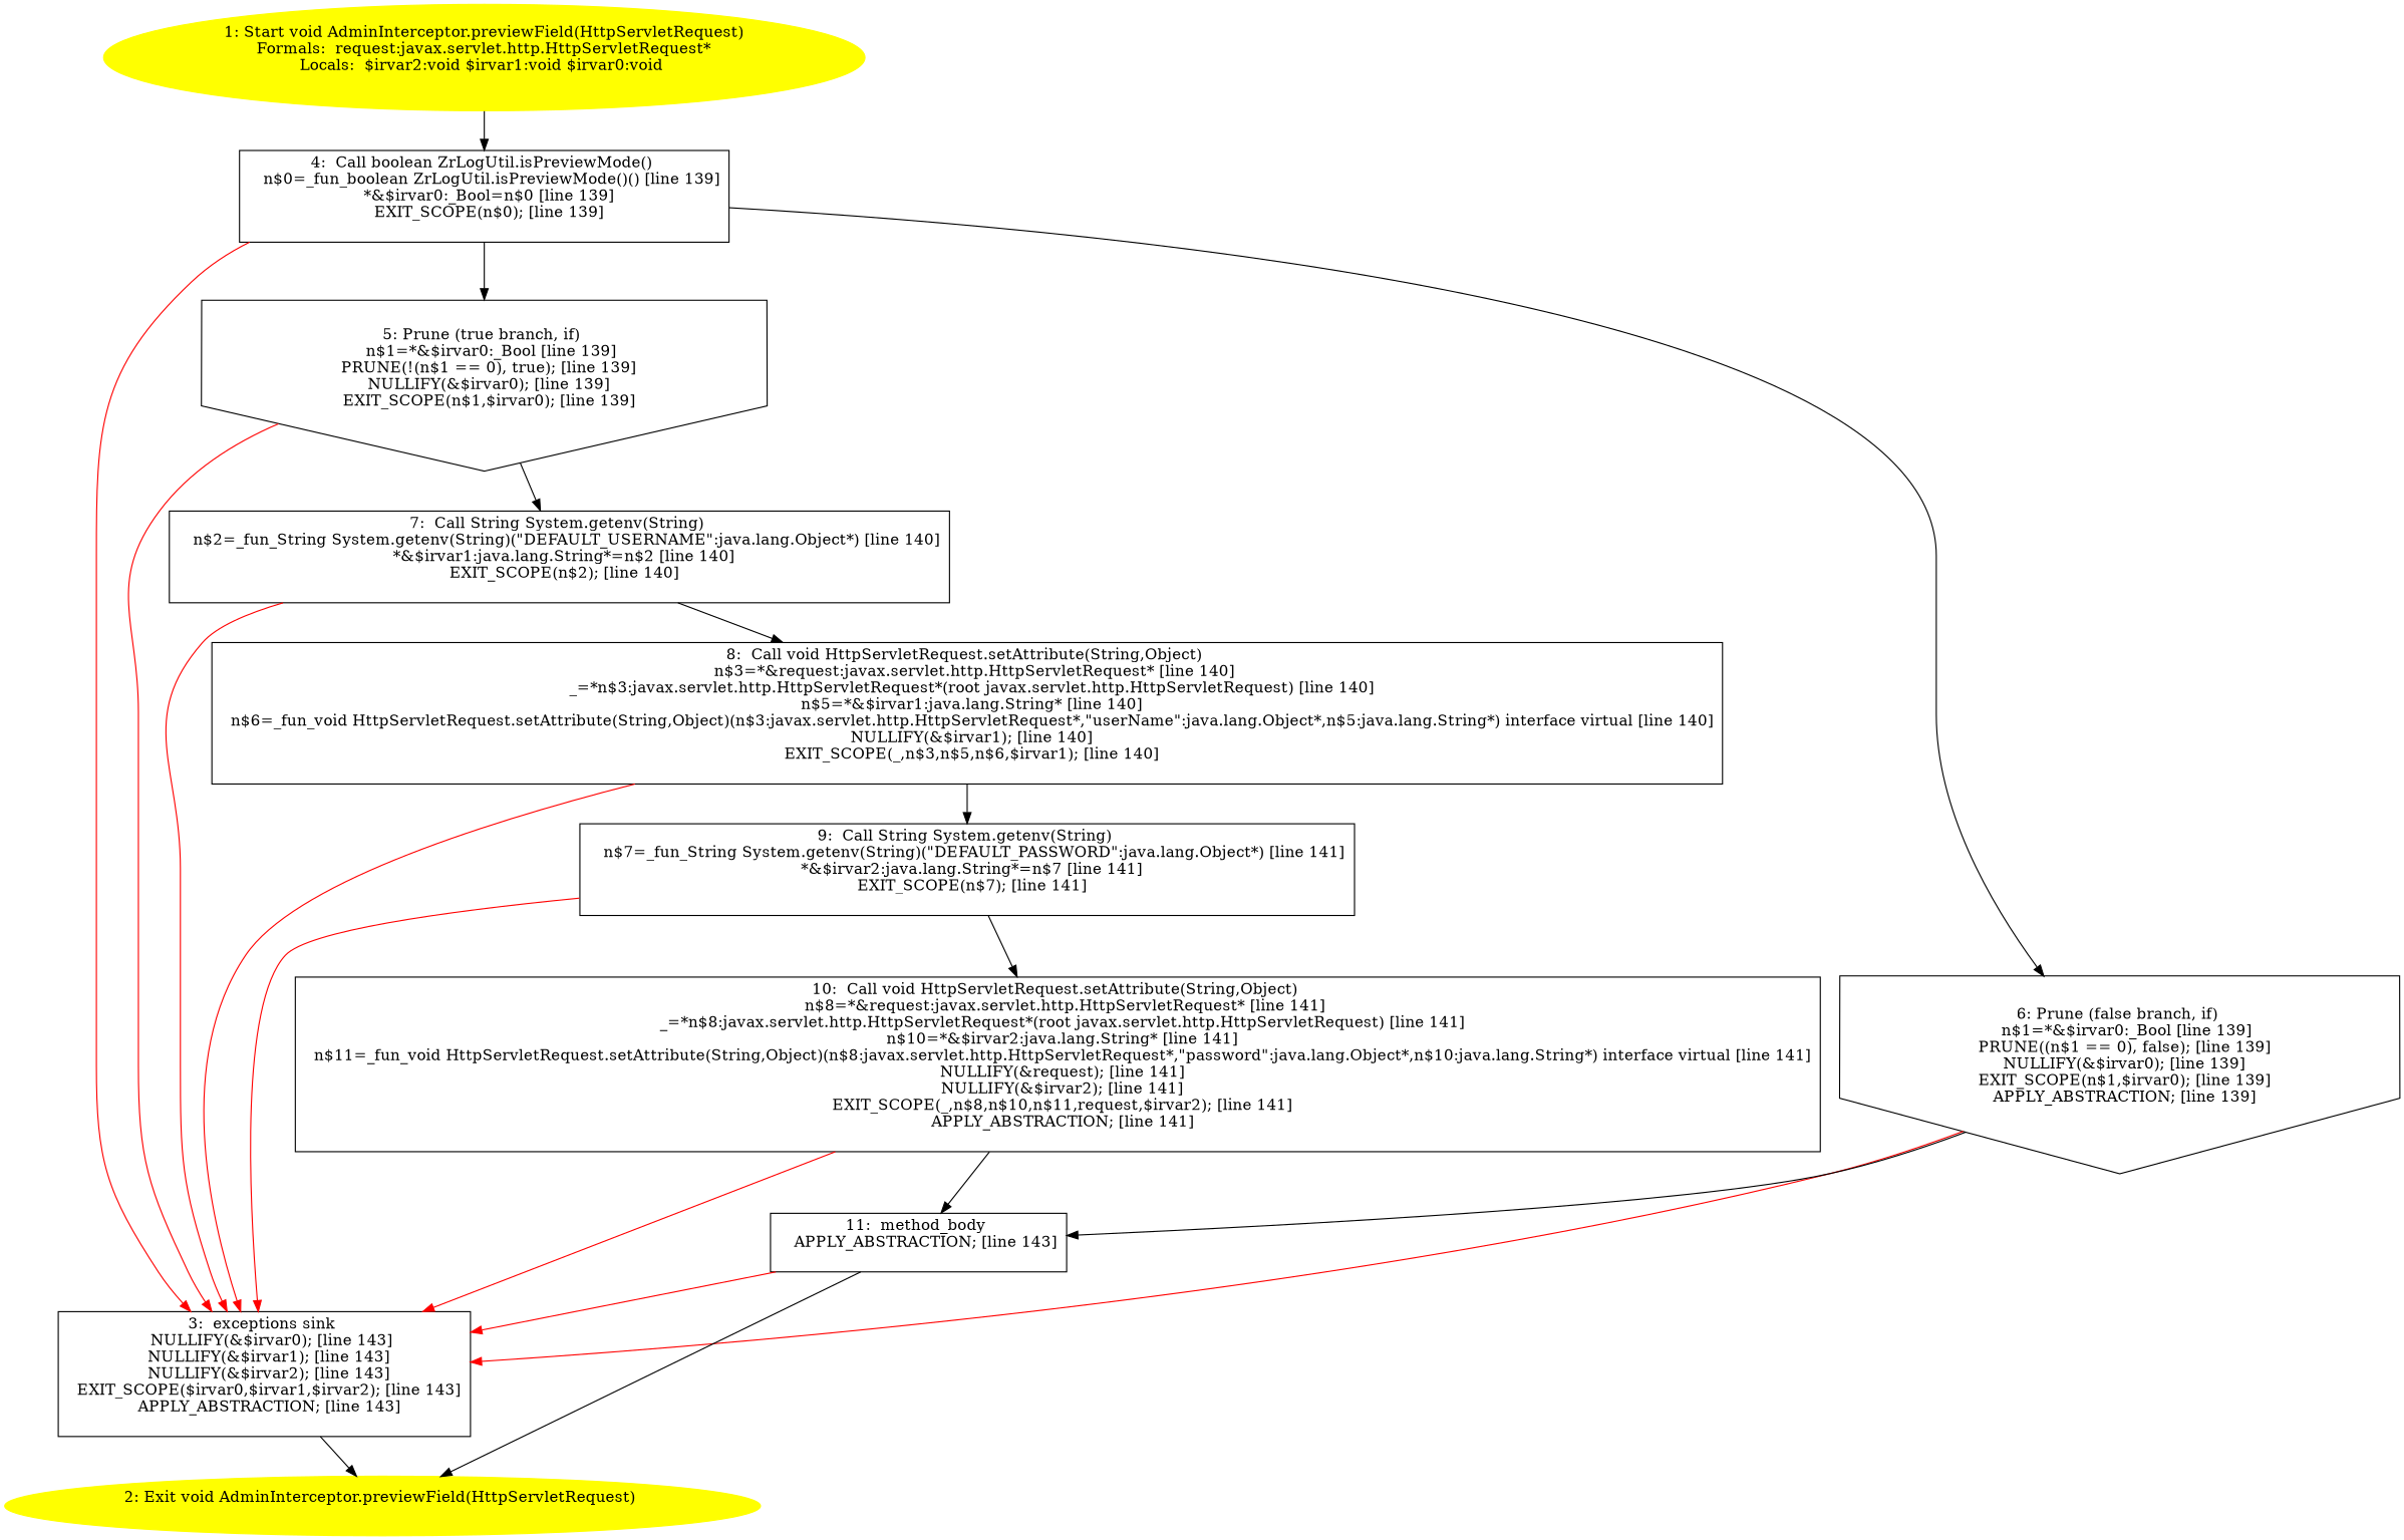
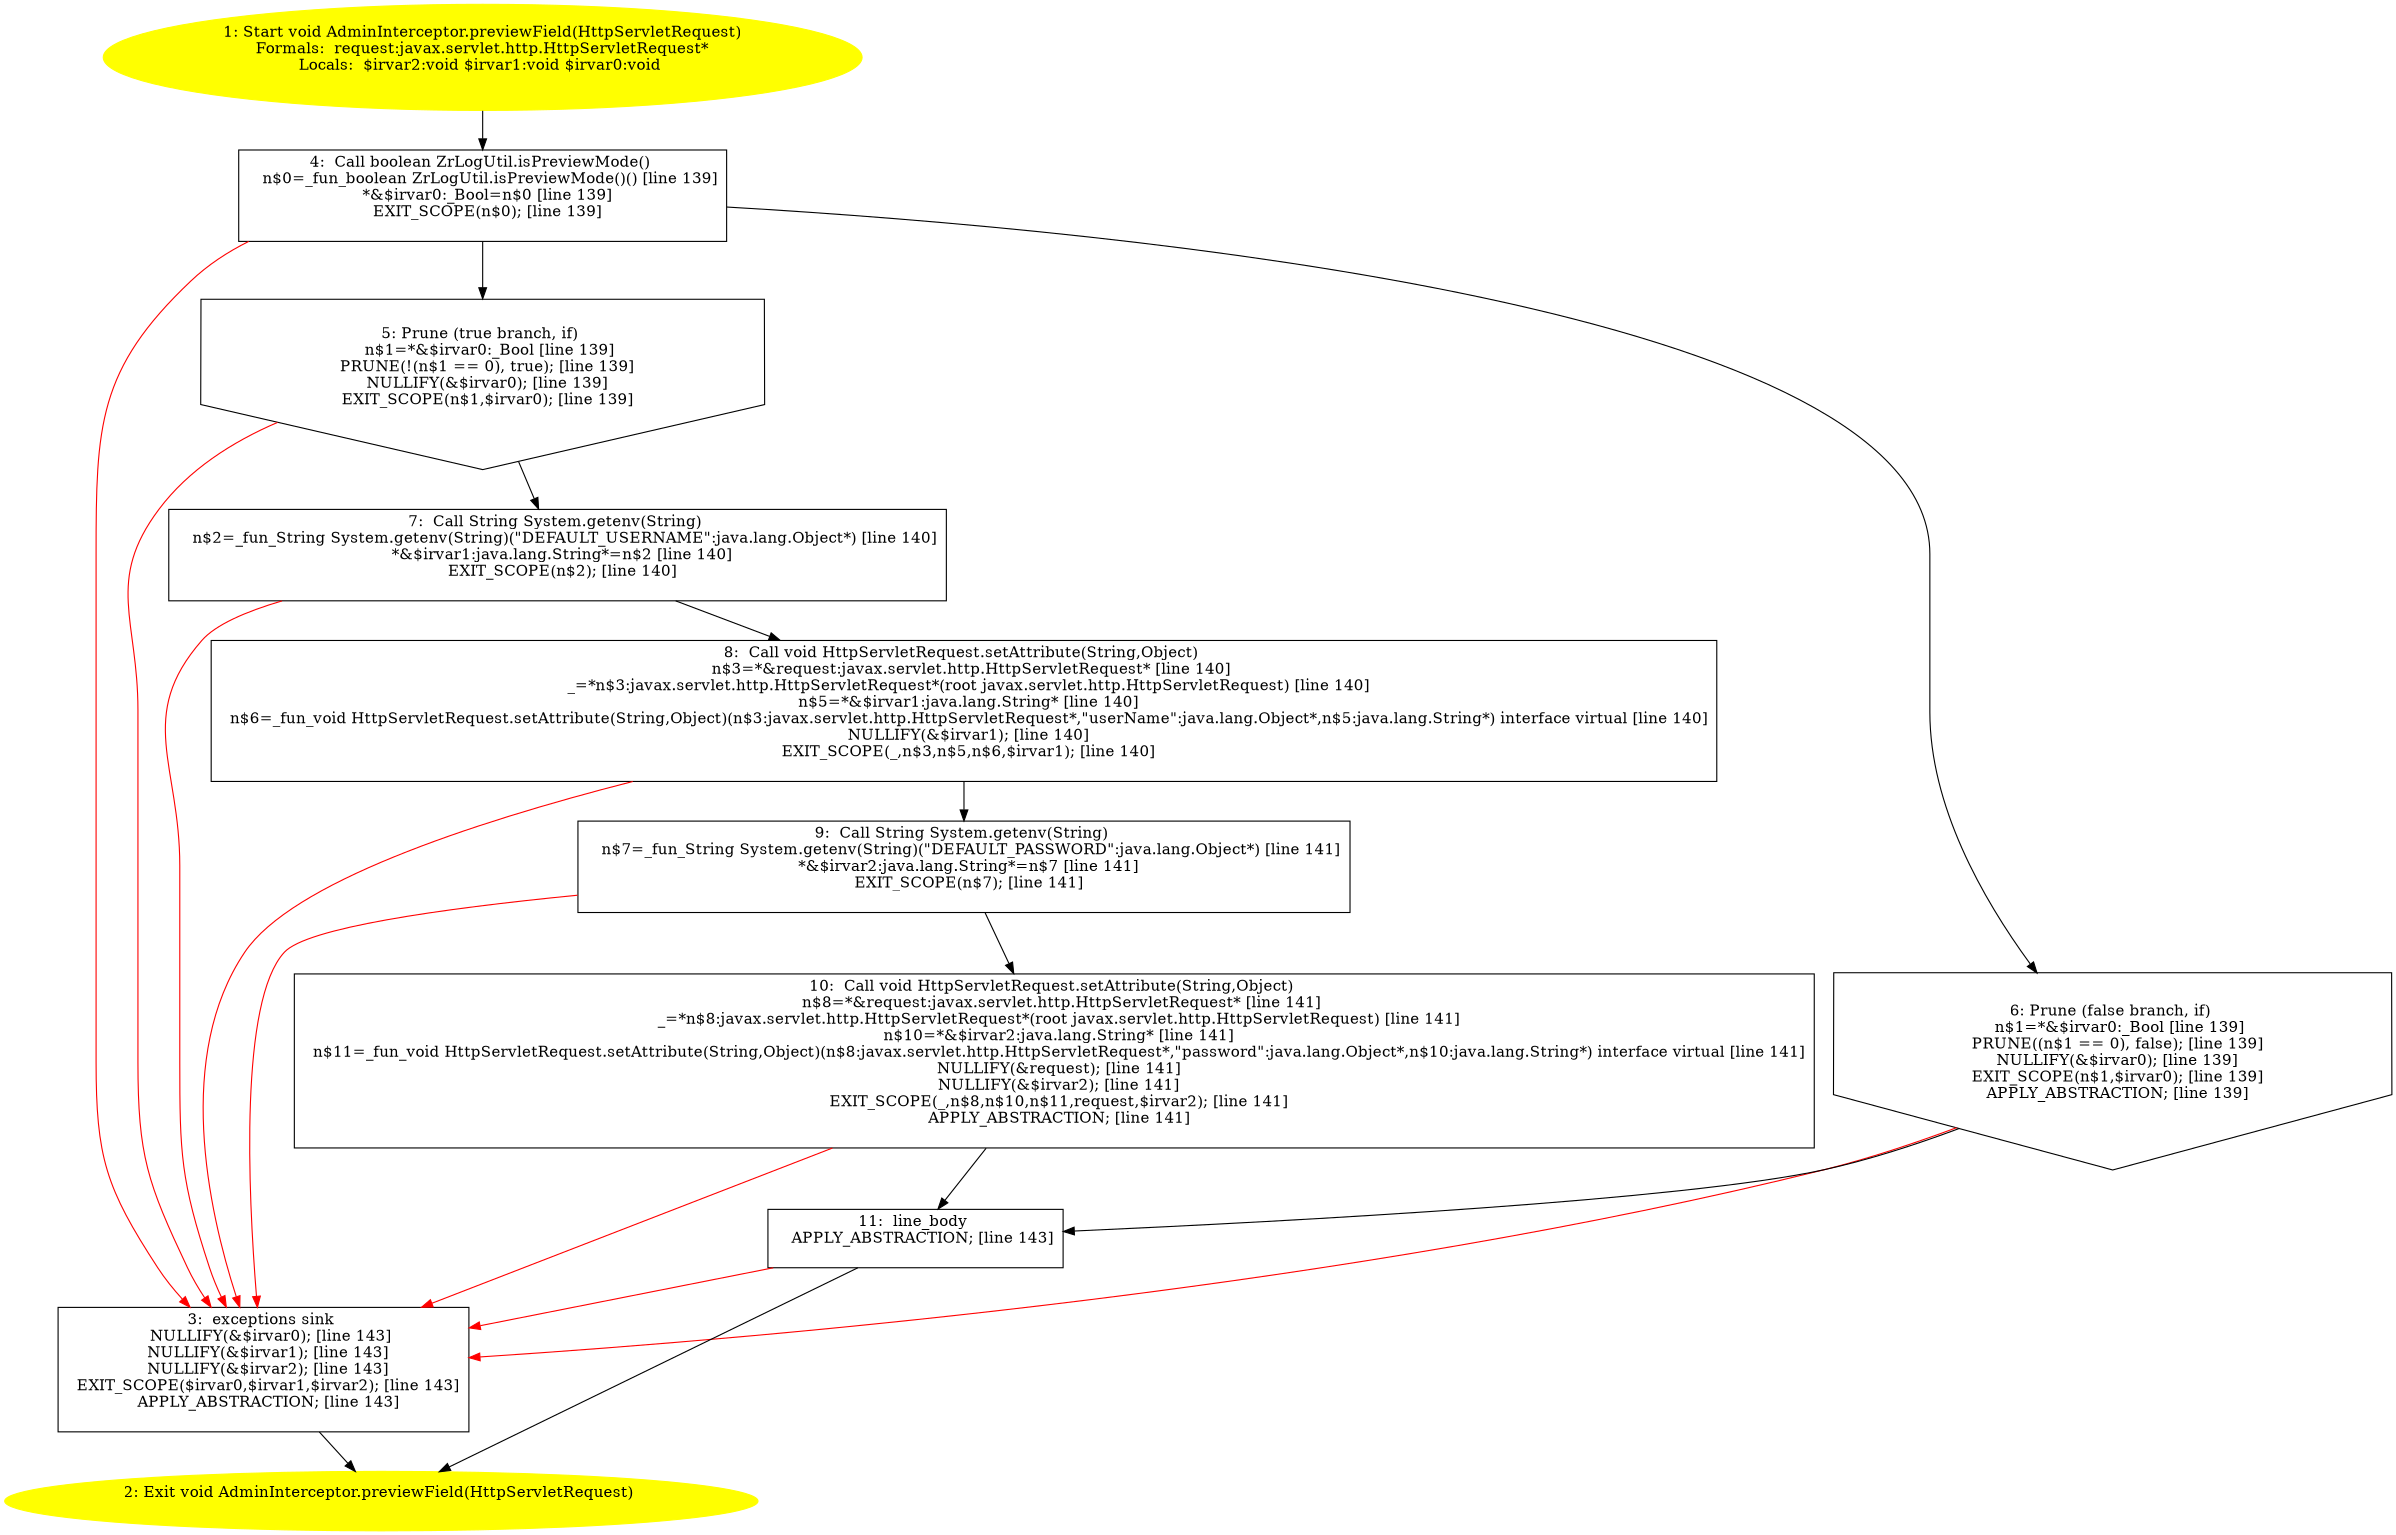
  digraph {
    node [shape=box]
    n1 [color=yellow label="1: Start void AdminInterceptor.previewField(HttpServletRequest)\nFormals:  request:javax.servlet.http.HttpServletRequest*\nLocals:  $irvar2:void $irvar1:void $irvar0:void \n  " style=filled shape=""]
    n2 [label="4:  Call boolean ZrLogUtil.isPreviewMode() \n   n$0=_fun_boolean ZrLogUtil.isPreviewMode()() [line 139]\n  *&$irvar0:_Bool=n$0 [line 139]\n  EXIT_SCOPE(n$0); [line 139]\n "]
    n3 [label="3:  exceptions sink \n   NULLIFY(&$irvar0); [line 143]\n  NULLIFY(&$irvar1); [line 143]\n  NULLIFY(&$irvar2); [line 143]\n  EXIT_SCOPE($irvar0,$irvar1,$irvar2); [line 143]\n  APPLY_ABSTRACTION; [line 143]\n "]
    n4 [label="5: Prune (true branch, if) \n   n$1=*&$irvar0:_Bool [line 139]\n  PRUNE(!(n$1 == 0), true); [line 139]\n  NULLIFY(&$irvar0); [line 139]\n  EXIT_SCOPE(n$1,$irvar0); [line 139]\n " shape=invhouse]
    n5 [label="6: Prune (false branch, if) \n   n$1=*&$irvar0:_Bool [line 139]\n  PRUNE((n$1 == 0), false); [line 139]\n  NULLIFY(&$irvar0); [line 139]\n  EXIT_SCOPE(n$1,$irvar0); [line 139]\n  APPLY_ABSTRACTION; [line 139]\n " shape=invhouse]
    n6 [color=yellow label="2: Exit void AdminInterceptor.previewField(HttpServletRequest) \n  " style=filled shape=""]
    n7 [label="7:  Call String System.getenv(String) \n   n$2=_fun_String System.getenv(String)(\"DEFAULT_USERNAME\":java.lang.Object*) [line 140]\n  *&$irvar1:java.lang.String*=n$2 [line 140]\n  EXIT_SCOPE(n$2); [line 140]\n "]
-   n8 [label="11:  method_body \n   APPLY_ABSTRACTION; [line 143]\n "]
+   n8 [label="11:  line_body \n   APPLY_ABSTRACTION; [line 143]\n "]
    n9 [label="8:  Call void HttpServletRequest.setAttribute(String,Object) \n   n$3=*&request:javax.servlet.http.HttpServletRequest* [line 140]\n  _=*n$3:javax.servlet.http.HttpServletRequest*(root javax.servlet.http.HttpServletRequest) [line 140]\n  n$5=*&$irvar1:java.lang.String* [line 140]\n  n$6=_fun_void HttpServletRequest.setAttribute(String,Object)(n$3:javax.servlet.http.HttpServletRequest*,\"userName\":java.lang.Object*,n$5:java.lang.String*) interface virtual [line 140]\n  NULLIFY(&$irvar1); [line 140]\n  EXIT_SCOPE(_,n$3,n$5,n$6,$irvar1); [line 140]\n "]
    n10 [label="9:  Call String System.getenv(String) \n   n$7=_fun_String System.getenv(String)(\"DEFAULT_PASSWORD\":java.lang.Object*) [line 141]\n  *&$irvar2:java.lang.String*=n$7 [line 141]\n  EXIT_SCOPE(n$7); [line 141]\n "]
    n11 [label="10:  Call void HttpServletRequest.setAttribute(String,Object) \n   n$8=*&request:javax.servlet.http.HttpServletRequest* [line 141]\n  _=*n$8:javax.servlet.http.HttpServletRequest*(root javax.servlet.http.HttpServletRequest) [line 141]\n  n$10=*&$irvar2:java.lang.String* [line 141]\n  n$11=_fun_void HttpServletRequest.setAttribute(String,Object)(n$8:javax.servlet.http.HttpServletRequest*,\"password\":java.lang.Object*,n$10:java.lang.String*) interface virtual [line 141]\n  NULLIFY(&request); [line 141]\n  NULLIFY(&$irvar2); [line 141]\n  EXIT_SCOPE(_,n$8,n$10,n$11,request,$irvar2); [line 141]\n  APPLY_ABSTRACTION; [line 141]\n "]
    n1 -> n2
    n2 -> n3 [color=red]
    n2 -> n4
    n2 -> n5
    n3 -> n6
    n4 -> n3 [color=red]
    n4 -> n7
    n5 -> n3 [color=red]
    n5 -> n8
    n7 -> n3 [color=red]
    n7 -> n9
    n8 -> n3 [color=red]
    n8 -> n6
    n9 -> n3 [color=red]
    n9 -> n10
    n10 -> n3 [color=red]
    n10 -> n11
    n11 -> n3 [color=red]
    n11 -> n8
  }
